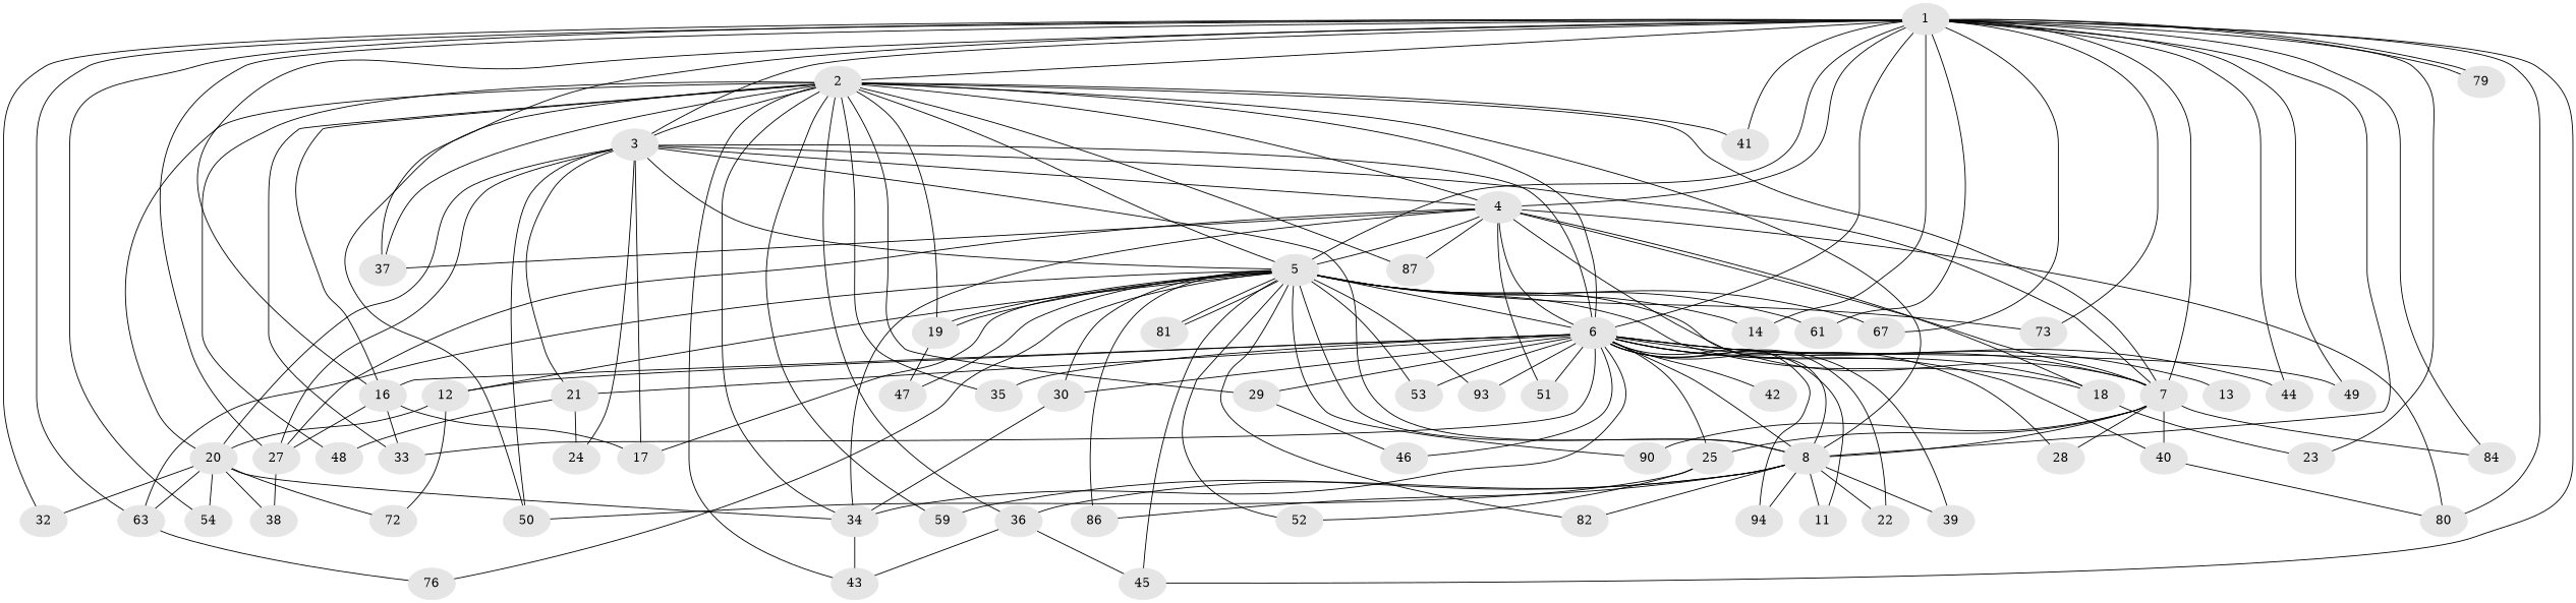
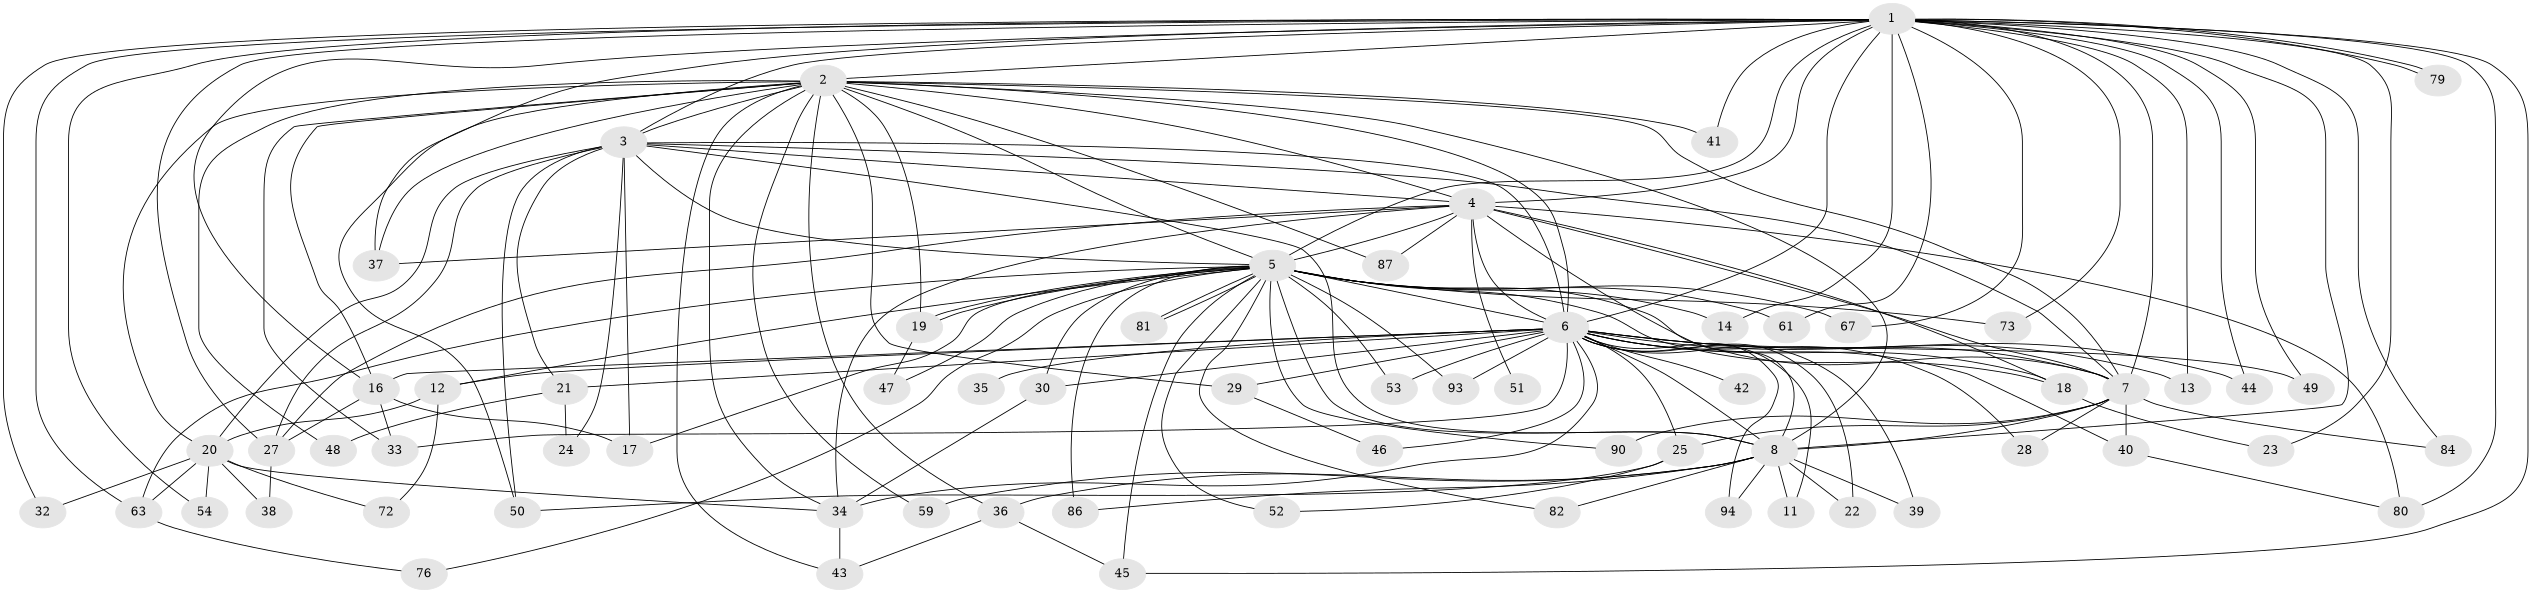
  graph {
    node [color=gray90 style=filled]
    1
    2
    3 [super="+68"]
    4
    5
    6 [super="+56+9+16"]
    7
    8
    13
    14
    n11 [label=16 super="+92+95+62+60"]
    23
    27 [super="+31"]
    32
    37 [super="+70"]
    41
    44
    45
    49
    54
    61
    63 [super="+66"]
    67
    73
    79
    84
    n27 [label=80 super="+91"]
    19 [super="+74"]
    20
    29
    33 [super="+75+57"]
    34 [super="+89+64+69+80+58"]
    35
    36 [super="+83"]
    43 [super="+55"]
    48
    50
    59
    87
    17
    21
    24
    18
    51
    12 [super="+71"]
    n46 [label=86]
    30
    47
    52
    53
    76
    81
    82
    90
    93
    11
    22
    25
    28
    39
    40
    42
    46
    94
    38
    72
    1 -- 2
    1 -- 3
    1 -- 4
    1 -- 5
    1 -- 6 [weight=3]
    1 -- 7
    1 -- 8
+   1 -- 13
    1 -- 14
    1 -- n11
    1 -- 23
    1 -- 27
    1 -- 32
    1 -- 37
    1 -- 41
    1 -- 44
    1 -- 45
    1 -- 49
    1 -- 54
    1 -- 61
    1 -- 63
    1 -- 67
    1 -- 73
    1 -- 79
    1 -- 79
    1 -- 84
    1 -- n27
    2 -- 3
    2 -- 4
    2 -- 5
    2 -- 6 [weight=3]
    2 -- 7
    2 -- 8
    2 -- n11
    2 -- 37
    2 -- 41
    2 -- 19
    2 -- 20
    2 -- 29
    2 -- 33 [weight=3]
    2 -- 34
-   2 -- 35
    2 -- 36
    2 -- 43
    2 -- 48
    2 -- 50
    2 -- 59
    2 -- 87
    3 -- 4
    3 -- 5
    3 -- 6 [weight=3]
    3 -- 7
    3 -- 8
    3 -- 27
    3 -- 20
    3 -- 50
    3 -- 17
    3 -- 21
    3 -- 24
    4 -- 5
    4 -- 6 [weight=3]
    4 -- 7
    4 -- 8
    4 -- 27
    4 -- 37
    4 -- n27
    4 -- 34
    4 -- 87
    4 -- 18
    4 -- 51
    5 -- 6 [weight=4]
    5 -- 7
    5 -- 8
    5 -- 14
    5 -- 45
    5 -- 61
    5 -- 63
    5 -- 67
    5 -- 73
    5 -- 19
    5 -- 19
    5 -- 17
    5 -- 18
    5 -- 12
    5 -- n46
    5 -- 30
    5 -- 47
    5 -- 52
    5 -- 53
    5 -- 76
    5 -- 81
    5 -- 81
    5 -- 82
    5 -- 90
    5 -- 93
    6 -- 7 [weight=4]
    6 -- 8 [weight=4]
    6 -- 13
    6 -- n11 [weight=2]
    6 -- 44
    6 -- 49
    6 -- 29
    6 -- 33
    6 -- 34 [weight=2]
    6 -- 35
    6 -- 21
    6 -- 18
-   6 -- 51
    6 -- 12
    6 -- 30
    6 -- 53
    6 -- 93
    6 -- 11
    6 -- 22
    6 -- 25
    6 -- 28
    6 -- 39
    6 -- 40
    6 -- 42 [weight=2]
    6 -- 46
    6 -- 94
    7 -- 8
    7 -- 84
    7 -- 90
    7 -- 25
    7 -- 28
    7 -- 40
    8 -- 36
    8 -- 59
    8 -- n46
    8 -- 82
    8 -- 11
    8 -- 22
    8 -- 39
    8 -- 94
    n11 -- 27
    n11 -- 33
    n11 -- 17
    27 -- 38
    63 -- 76
    19 -- 47
    20 -- 32
    20 -- 54
    20 -- 63
    20 -- 34 [weight=2]
    20 -- 38
    20 -- 72
    29 -- 46
    34 -- 43
    36 -- 45
    36 -- 43
    21 -- 48
    21 -- 24
    18 -- 23
    12 -- 20
    12 -- 72
    30 -- 34
    25 -- 50
    25 -- 52
    40 -- n27
  }
